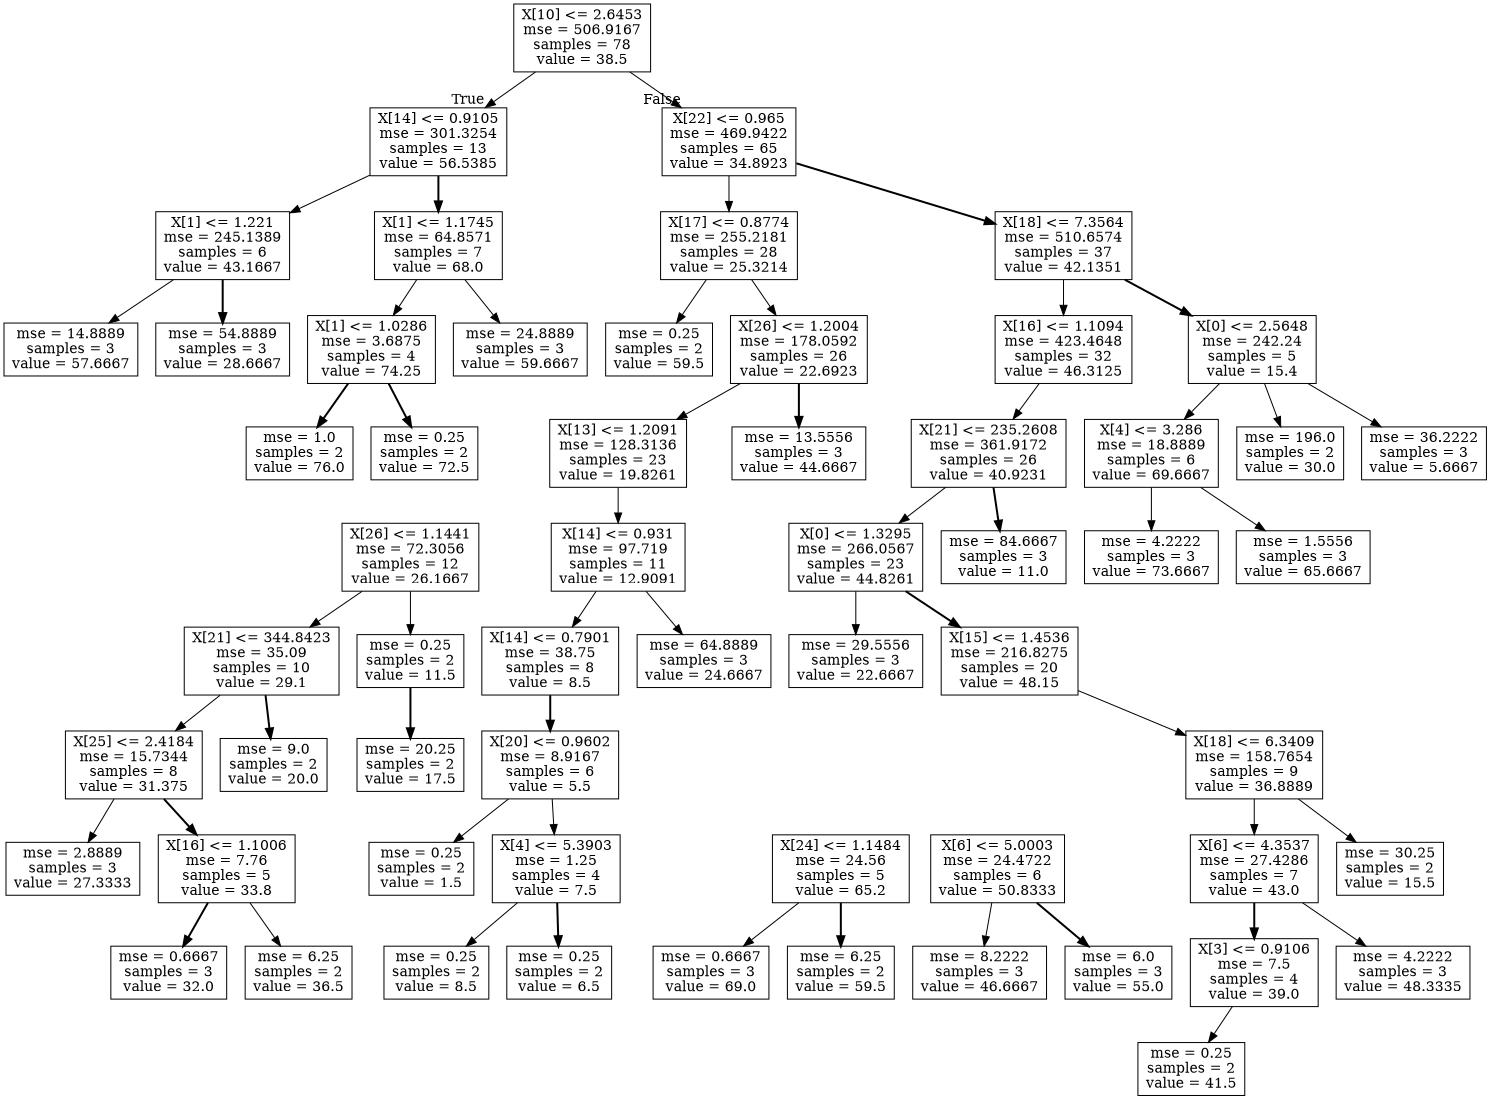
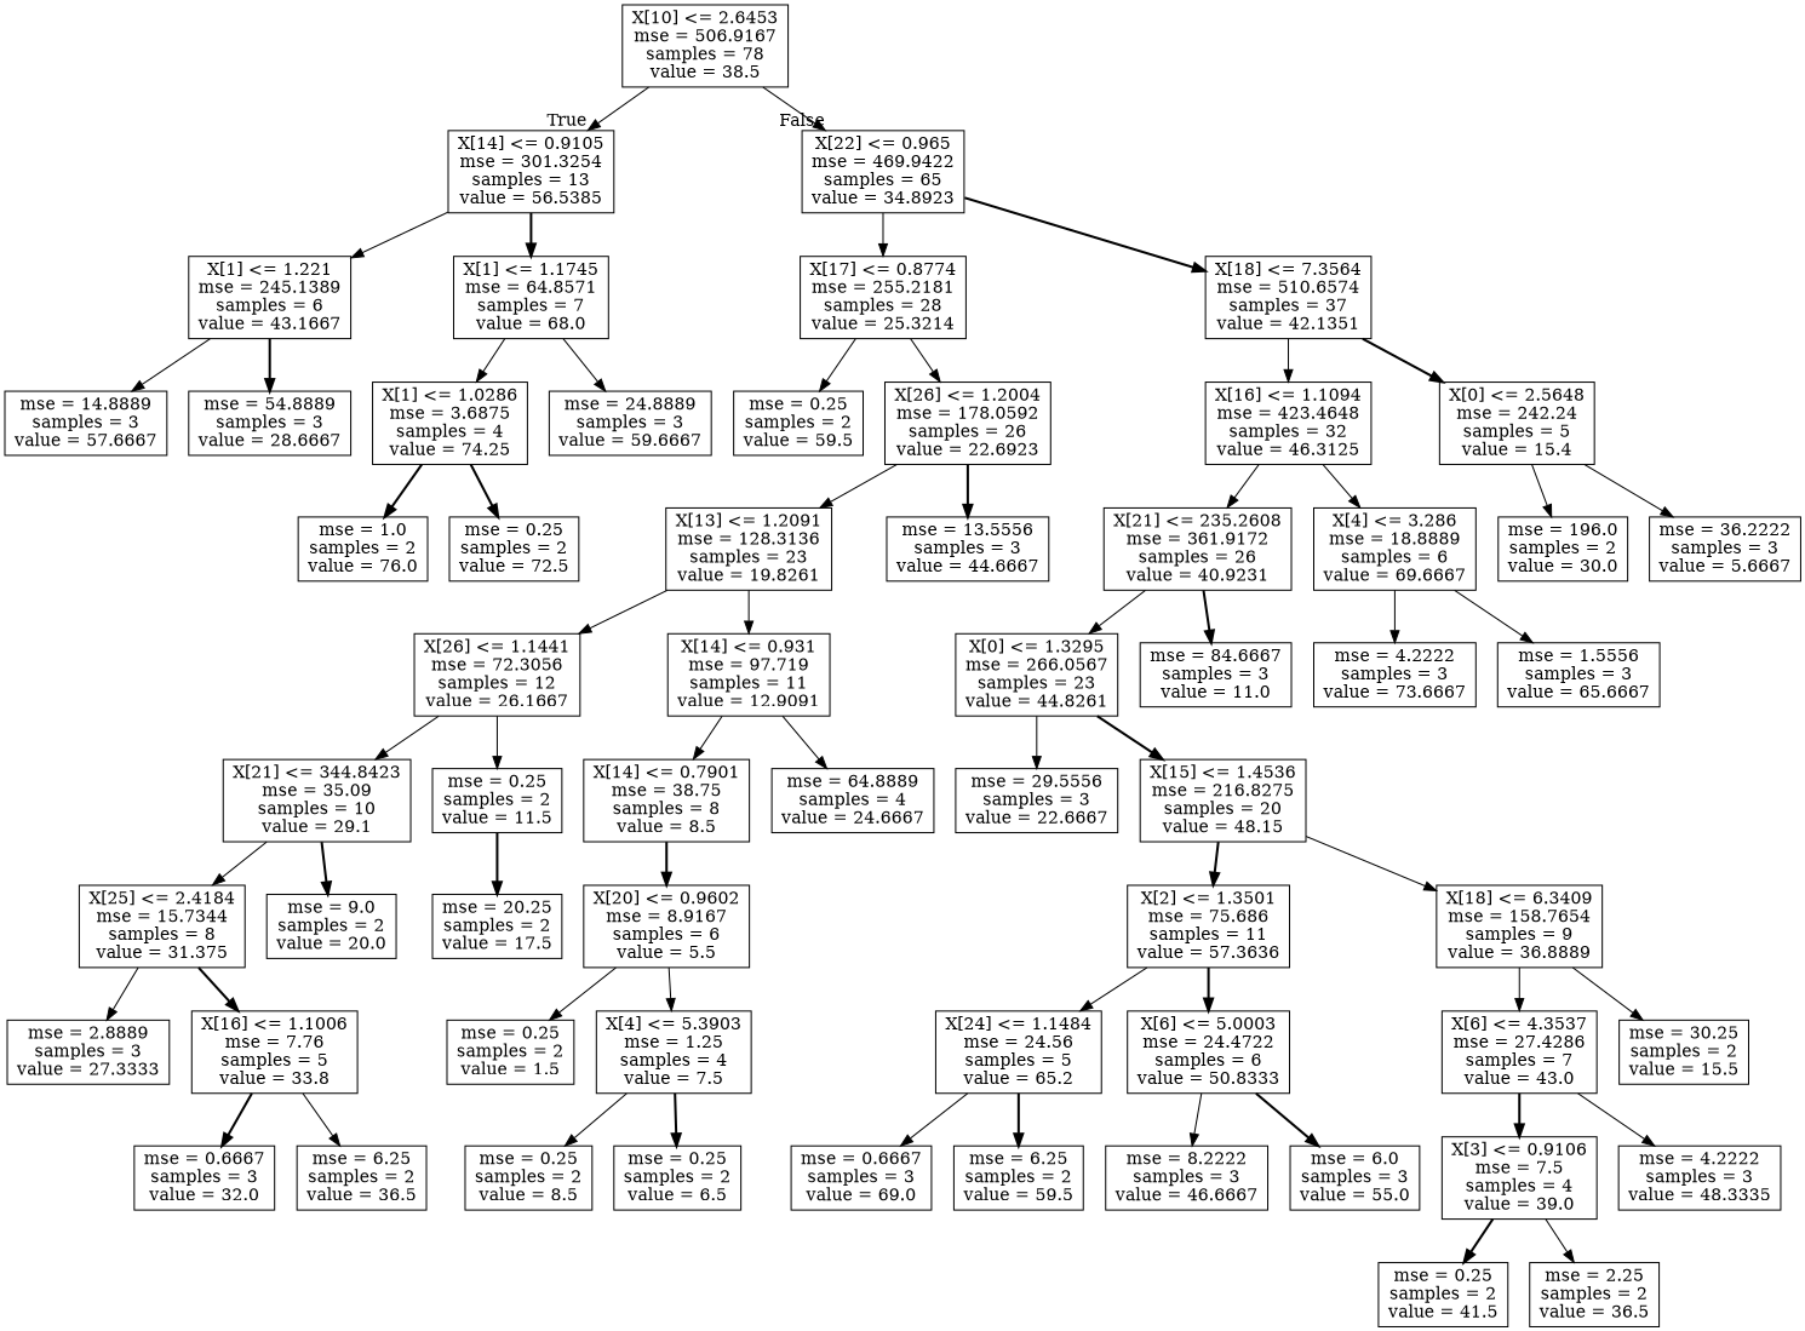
  digraph {
    node [shape=box]
    edge [style=solid]
    n1 [label="X[10] <= 2.6453\nmse = 506.9167\nsamples = 78\nvalue = 38.5"]
    n2 [label="X[14] <= 0.9105\nmse = 301.3254\nsamples = 13\nvalue = 56.5385"]
    n3 [label="X[22] <= 0.965\nmse = 469.9422\nsamples = 65\nvalue = 34.8923"]
    n4 [label="X[1] <= 1.221\nmse = 245.1389\nsamples = 6\nvalue = 43.1667"]
    n5 [label="X[1] <= 1.1745\nmse = 64.8571\nsamples = 7\nvalue = 68.0"]
    n6 [label="X[17] <= 0.8774\nmse = 255.2181\nsamples = 28\nvalue = 25.3214"]
    n7 [label="X[18] <= 7.3564\nmse = 510.6574\nsamples = 37\nvalue = 42.1351"]
    n8 [label="mse = 14.8889\nsamples = 3\nvalue = 57.6667"]
    n9 [label="mse = 54.8889\nsamples = 3\nvalue = 28.6667"]
    n10 [label="X[1] <= 1.0286\nmse = 3.6875\nsamples = 4\nvalue = 74.25"]
    n11 [label="mse = 24.8889\nsamples = 3\nvalue = 59.6667"]
    n12 [label="mse = 1.0\nsamples = 2\nvalue = 76.0"]
    n13 [label="mse = 0.25\nsamples = 2\nvalue = 72.5"]
    n14 [label="mse = 0.25\nsamples = 2\nvalue = 59.5"]
    n15 [label="X[26] <= 1.2004\nmse = 178.0592\nsamples = 26\nvalue = 22.6923"]
    n16 [label="X[16] <= 1.1094\nmse = 423.4648\nsamples = 32\nvalue = 46.3125"]
    n17 [label="X[0] <= 2.5648\nmse = 242.24\nsamples = 5\nvalue = 15.4"]
    n18 [label="X[13] <= 1.2091\nmse = 128.3136\nsamples = 23\nvalue = 19.8261"]
    n19 [label="mse = 13.5556\nsamples = 3\nvalue = 44.6667"]
    n20 [label="X[26] <= 1.1441\nmse = 72.3056\nsamples = 12\nvalue = 26.1667"]
    n21 [label="X[14] <= 0.931\nmse = 97.719\nsamples = 11\nvalue = 12.9091"]
    n22 [label="X[21] <= 344.8423\nmse = 35.09\nsamples = 10\nvalue = 29.1"]
    n23 [label="mse = 0.25\nsamples = 2\nvalue = 11.5"]
    n24 [label="X[14] <= 0.7901\nmse = 38.75\nsamples = 8\nvalue = 8.5"]
-   n25 [label="mse = 64.8889\nsamples = 3\nvalue = 24.6667"]
+   n25 [label="mse = 64.8889\nsamples = 4\nvalue = 24.6667"]
    n26 [label="X[25] <= 2.4184\nmse = 15.7344\nsamples = 8\nvalue = 31.375"]
    n27 [label="mse = 9.0\nsamples = 2\nvalue = 20.0"]
    n28 [label="mse = 20.25\nsamples = 2\nvalue = 17.5"]
    n29 [label="mse = 2.8889\nsamples = 3\nvalue = 27.3333"]
    n30 [label="X[16] <= 1.1006\nmse = 7.76\nsamples = 5\nvalue = 33.8"]
    n31 [label="mse = 0.6667\nsamples = 3\nvalue = 32.0"]
    n32 [label="mse = 6.25\nsamples = 2\nvalue = 36.5"]
    n33 [label="X[20] <= 0.9602\nmse = 8.9167\nsamples = 6\nvalue = 5.5"]
    n34 [label="mse = 0.25\nsamples = 2\nvalue = 1.5"]
    n35 [label="X[4] <= 5.3903\nmse = 1.25\nsamples = 4\nvalue = 7.5"]
    n36 [label="mse = 0.25\nsamples = 2\nvalue = 8.5"]
    n37 [label="mse = 0.25\nsamples = 2\nvalue = 6.5"]
    n38 [label="X[21] <= 235.2608\nmse = 361.9172\nsamples = 26\nvalue = 40.9231"]
    n39 [label="X[4] <= 3.286\nmse = 18.8889\nsamples = 6\nvalue = 69.6667"]
    n40 [label="mse = 196.0\nsamples = 2\nvalue = 30.0"]
    n41 [label="mse = 36.2222\nsamples = 3\nvalue = 5.6667"]
    n42 [label="X[0] <= 1.3295\nmse = 266.0567\nsamples = 23\nvalue = 44.8261"]
    n43 [label="mse = 84.6667\nsamples = 3\nvalue = 11.0"]
    n44 [label="mse = 4.2222\nsamples = 3\nvalue = 73.6667"]
    n45 [label="mse = 1.5556\nsamples = 3\nvalue = 65.6667"]
    n46 [label="mse = 29.5556\nsamples = 3\nvalue = 22.6667"]
    n47 [label="X[15] <= 1.4536\nmse = 216.8275\nsamples = 20\nvalue = 48.15"]
+   n48 [label="X[2] <= 1.3501\nmse = 75.686\nsamples = 11\nvalue = 57.3636"]
    n49 [label="X[18] <= 6.3409\nmse = 158.7654\nsamples = 9\nvalue = 36.8889"]
    n50 [label="X[24] <= 1.1484\nmse = 24.56\nsamples = 5\nvalue = 65.2"]
    n51 [label="X[6] <= 5.0003\nmse = 24.4722\nsamples = 6\nvalue = 50.8333"]
    n52 [label="X[6] <= 4.3537\nmse = 27.4286\nsamples = 7\nvalue = 43.0"]
    n53 [label="mse = 30.25\nsamples = 2\nvalue = 15.5"]
    n54 [label="mse = 0.6667\nsamples = 3\nvalue = 69.0"]
    n55 [label="mse = 6.25\nsamples = 2\nvalue = 59.5"]
    n56 [label="mse = 8.2222\nsamples = 3\nvalue = 46.6667"]
    n57 [label="mse = 6.0\nsamples = 3\nvalue = 55.0"]
    n58 [label="X[3] <= 0.9106\nmse = 7.5\nsamples = 4\nvalue = 39.0"]
    n59 [label="mse = 4.2222\nsamples = 3\nvalue = 48.3335"]
    n60 [label="mse = 0.25\nsamples = 2\nvalue = 41.5"]
+   n61 [label="mse = 2.25\nsamples = 2\nvalue = 36.5"]
    n1 -> n2 [headlabel=True labelangle=45 labeldistance=2.5]
    n1 -> n3 [headlabel=False labelangle=-45 labeldistance=2.5]
    n2 -> n4
    n2 -> n5 [style=bold]
    n3 -> n6
    n3 -> n7 [style=bold]
    n4 -> n8
    n4 -> n9 [style=bold]
    n5 -> n10
    n5 -> n11
    n6 -> n14
    n6 -> n15
    n7 -> n16
    n7 -> n17 [style=bold]
    n10 -> n12 [style=bold]
    n10 -> n13 [style=bold]
    n15 -> n18
    n15 -> n19 [style=bold]
    n16 -> n38
-   n17 -> n39
+   n16 -> n39
    n17 -> n40
    n17 -> n41
+   n18 -> n20
    n18 -> n21
    n20 -> n22
    n20 -> n23
    n21 -> n24
    n21 -> n25
    n22 -> n26
    n22 -> n27 [style=bold]
    n23 -> n28 [style=bold]
    n24 -> n33 [style=bold]
    n26 -> n29
    n26 -> n30 [style=bold]
    n30 -> n31 [style=bold]
    n30 -> n32
    n33 -> n34
    n33 -> n35
    n35 -> n36
    n35 -> n37 [style=bold]
    n38 -> n42
    n38 -> n43 [style=bold]
    n39 -> n44
    n39 -> n45
    n42 -> n46
    n42 -> n47 [style=bold]
+   n47 -> n48 [style=bold]
    n47 -> n49
+   n48 -> n50
+   n48 -> n51 [style=bold]
    n49 -> n52
    n49 -> n53
    n50 -> n54
    n50 -> n55 [style=bold]
    n51 -> n56
    n51 -> n57 [style=bold]
    n52 -> n58 [style=bold]
    n52 -> n59
-   n58 -> n60
+   n58 -> n60 [style=bold]
+   n58 -> n61
  }
